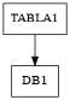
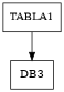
  digraph {
    ordering=out
    rankdir=TB
    node [shape=box]
    n1 [label=TABLA1]
-   n2 [label=DB1]
+   n2 [label=DB3]
    n1 -> n2
  }
